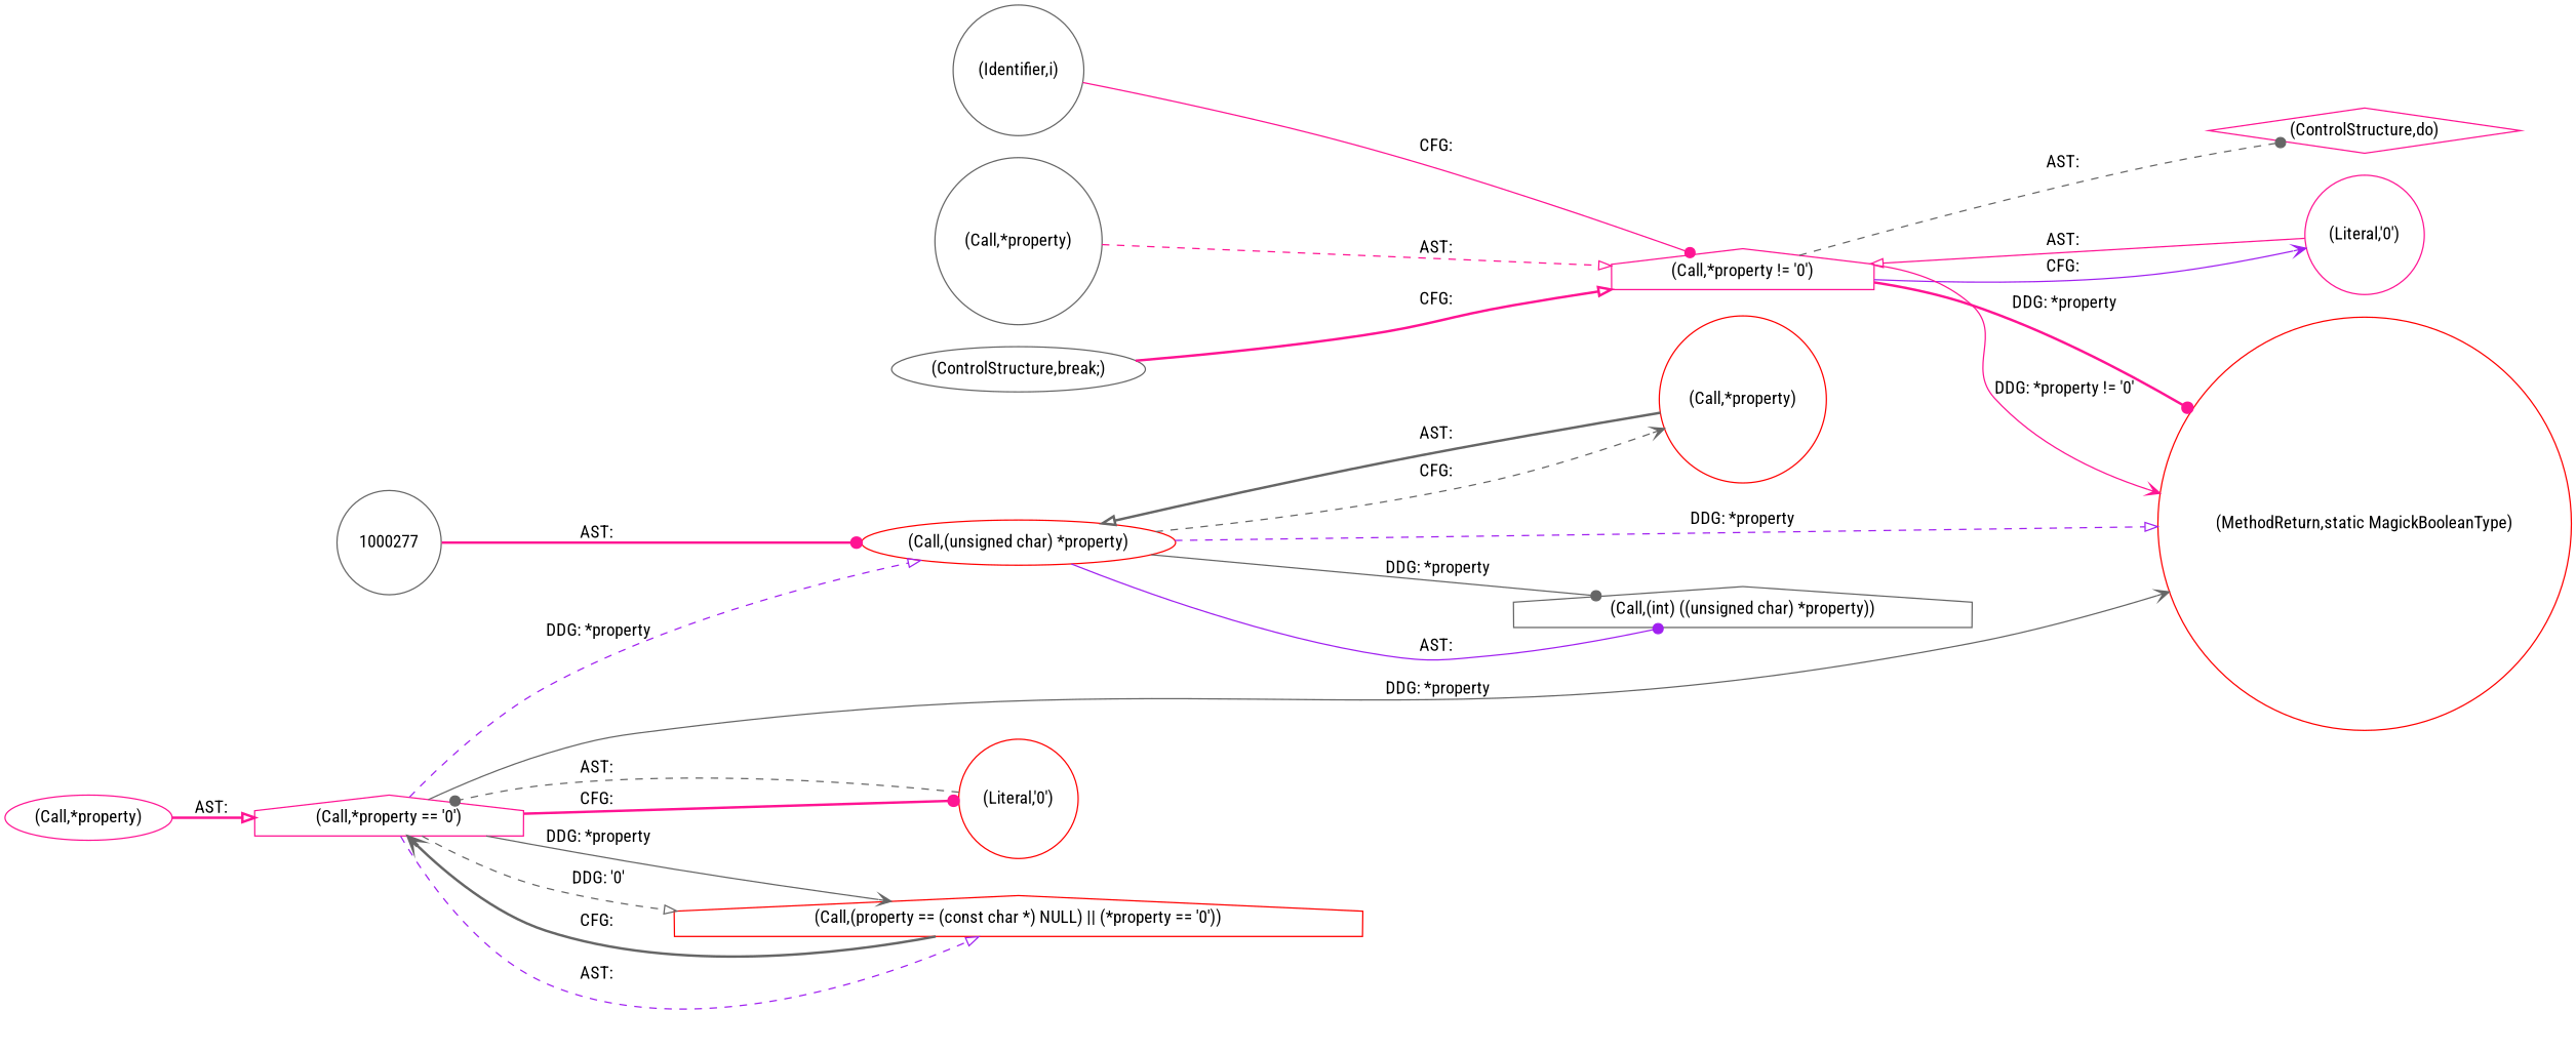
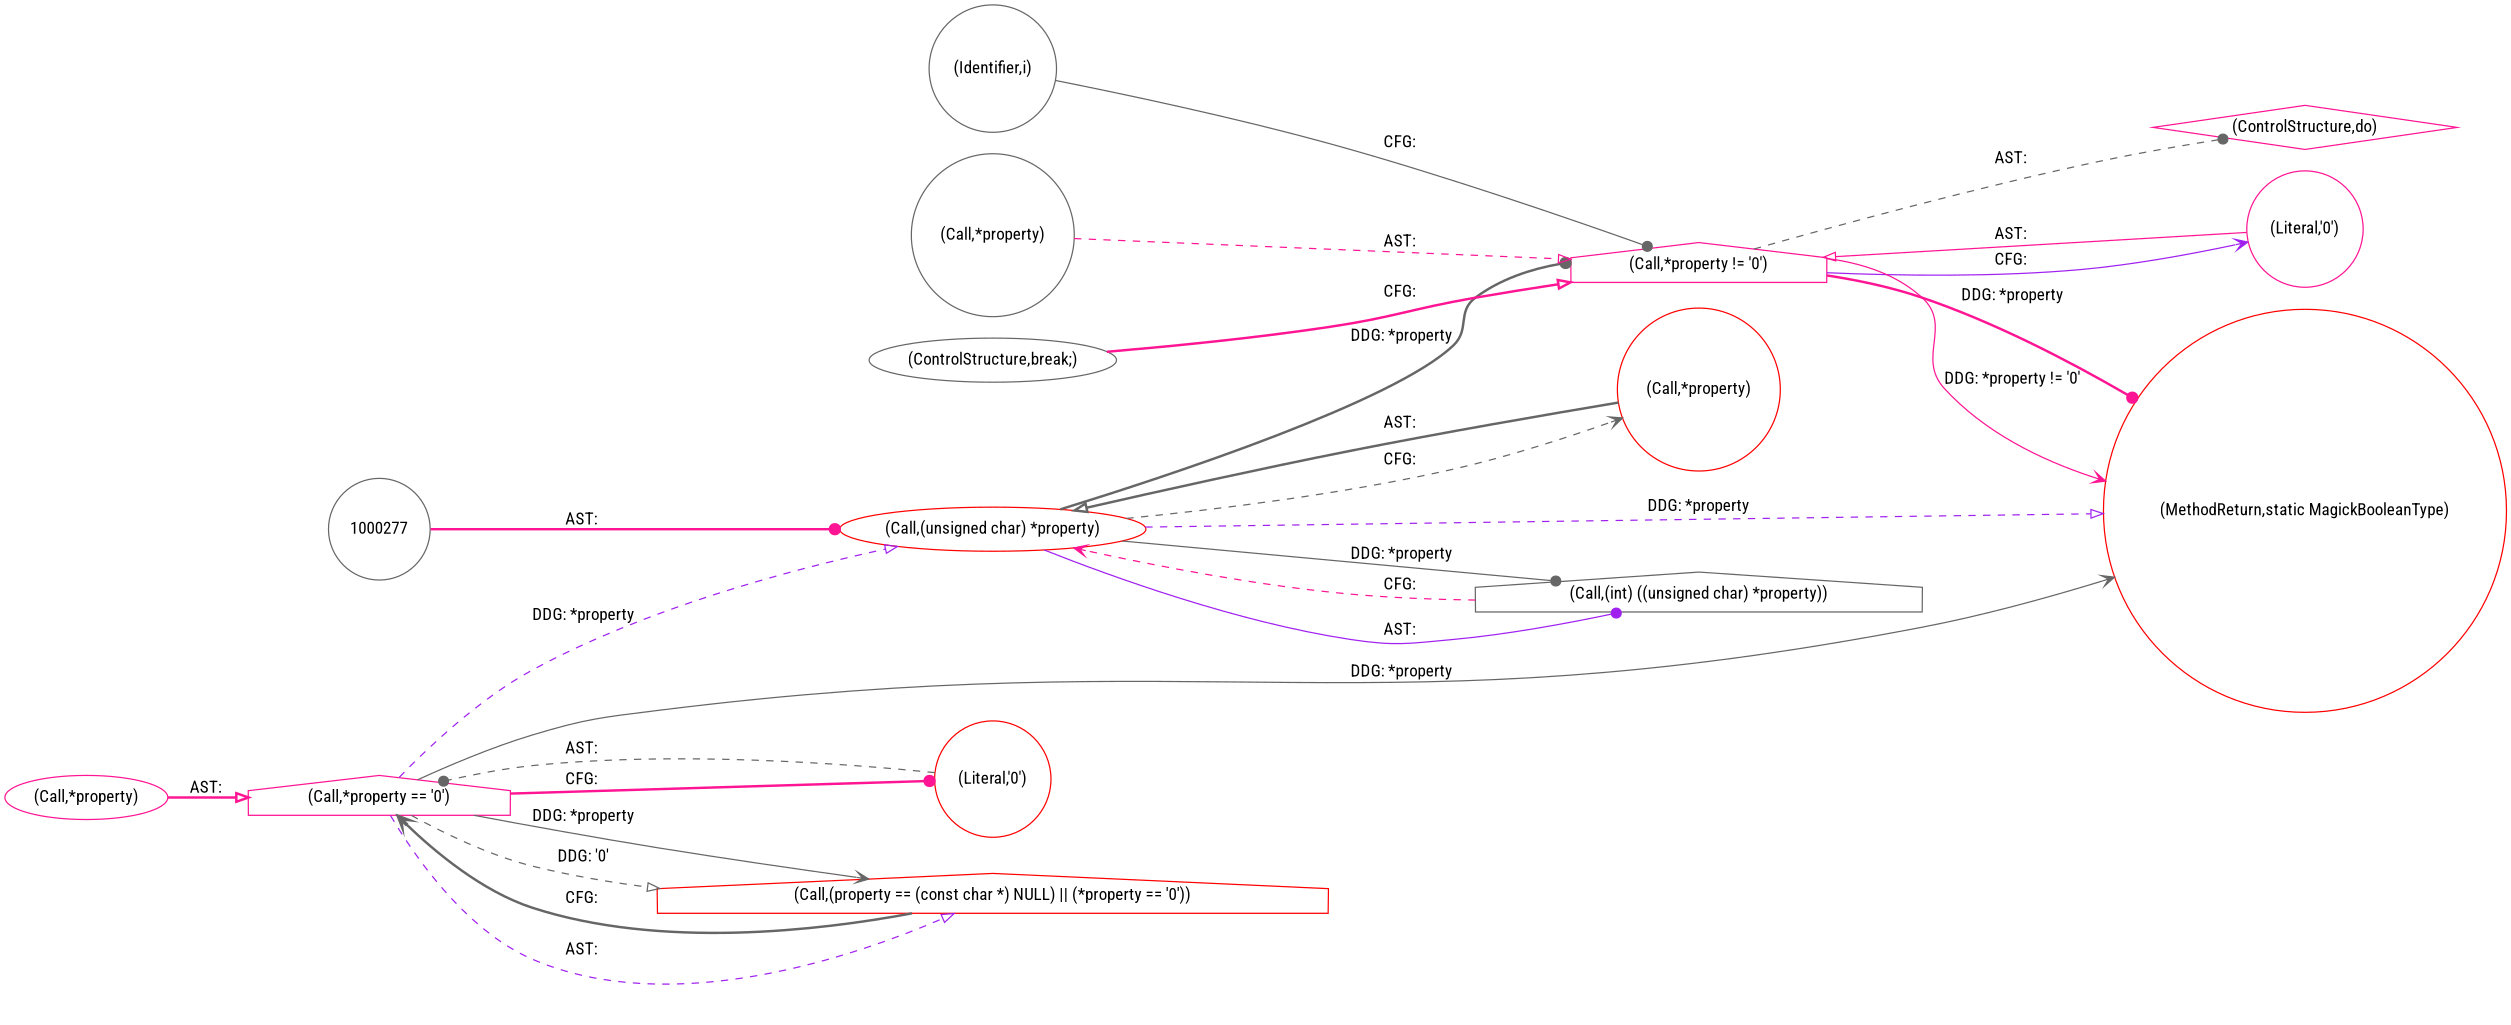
  digraph {
    fontname="Roboto Condensed"
    rankdir=LR
    node [color=deeppink fontname="Roboto Condensed" shape=circle]
    edge [arrowhead=dot color=gray40 fontname="Roboto Condensed" style=dashed]
    n1 [label="(Call,*property != '\0')" shape=house]
    n2 [label="(Literal,'\0')"]
    n3 [label="(ControlStructure,do)" shape=diamond]
    n4 [color=red label="(MethodReturn,static MagickBooleanType)"]
    n5 [color=red label="(Call,(unsigned char) *property)" shape=ellipse]
    n6 [color=gray40 label="(Call,(int) ((unsigned char) *property))" shape=house]
    n7 [color=red label="(Call,*property)"]
    n8 [label="(Call,*property == '\0')" shape=house]
    n9 [color=red label="(Literal,'\0')"]
    n10 [color=red label="(Call,(property == (const char *) NULL) || (*property == '\0'))" shape=house]
    n11 [color=gray40 label="(ControlStructure,break;)" shape=ellipse]
    n12 [color=gray40 label="(Identifier,i)"]
    n13 [color=gray40 label="(Call,*property)"]
    n14 [label="(Call,*property)" shape=ellipse]
    1000277 [color=gray40]
    n1 -> n2 [arrowhead=vee color=purple label="CFG: " style=solid]
    n1 -> n3 [label="AST: "]
    n1 -> n4 [color=deeppink label="DDG: *property" style=bold]
    n1 -> n4 [arrowhead=vee color=deeppink label="DDG: *property != '\0'" style=solid]
    n2 -> n1 [arrowhead=onormal color=deeppink label="AST: " style=solid]
+   n5 -> n1 [label="DDG: *property" style=bold]
    n5 -> n4 [arrowhead=onormal color=purple label="DDG: *property"]
    n5 -> n6 [color=purple label="AST: " style=solid]
    n5 -> n6 [label="DDG: *property" style=solid]
    n5 -> n7 [arrowhead=vee label="CFG: "]
+   n6 -> n5 [arrowhead=vee color=deeppink label="CFG: "]
    n7 -> n5 [arrowhead=onormal label="AST: " style=bold]
    n8 -> n4 [arrowhead=vee label="DDG: *property" style=solid]
    n8 -> n5 [arrowhead=onormal color=purple label="DDG: *property"]
    n8 -> n9 [color=deeppink label="CFG: " style=bold]
    n8 -> n10 [arrowhead=onormal color=purple label="AST: "]
    n8 -> n10 [arrowhead=vee label="DDG: *property" style=solid]
    n8 -> n10 [arrowhead=onormal label="DDG: '\0'"]
    n9 -> n8 [label="AST: "]
    n10 -> n8 [arrowhead=vee label="CFG: " style=bold]
    n11 -> n1 [arrowhead=onormal color=deeppink label="CFG: " style=bold]
-   n12 -> n1 [color=deeppink label="CFG: " style=solid]
+   n12 -> n1 [label="CFG: " style=solid]
    n13 -> n1 [arrowhead=onormal color=deeppink label="AST: "]
    n14 -> n8 [arrowhead=onormal color=deeppink label="AST: " style=bold]
    1000277 -> n5 [color=deeppink label="AST: " style=bold]
  }
